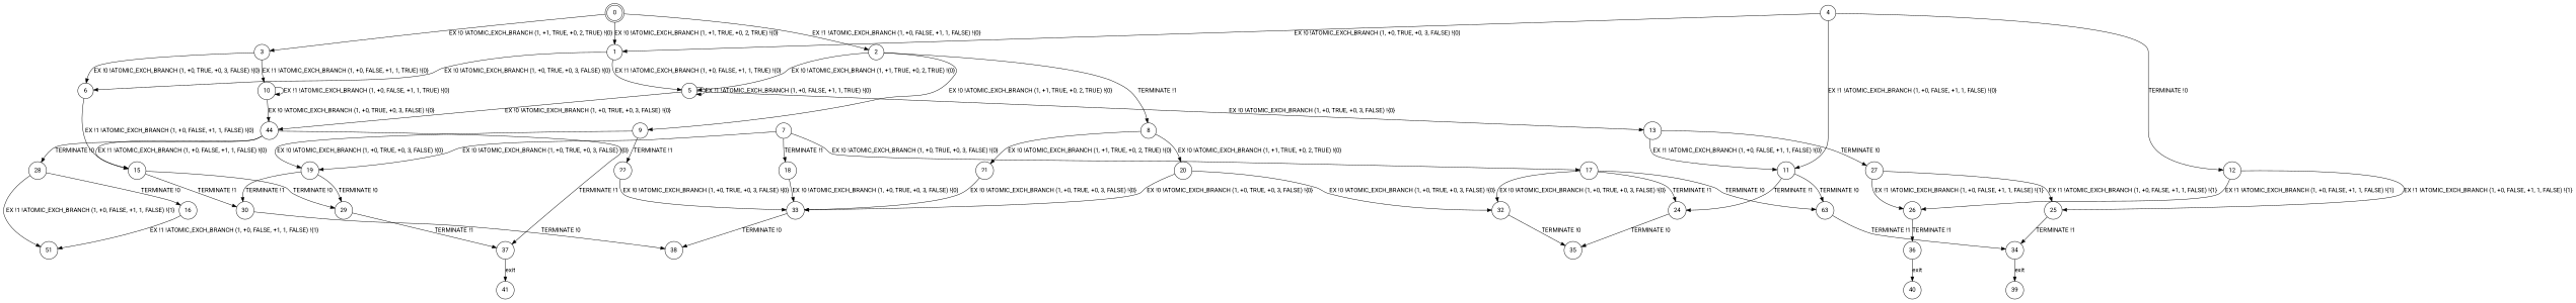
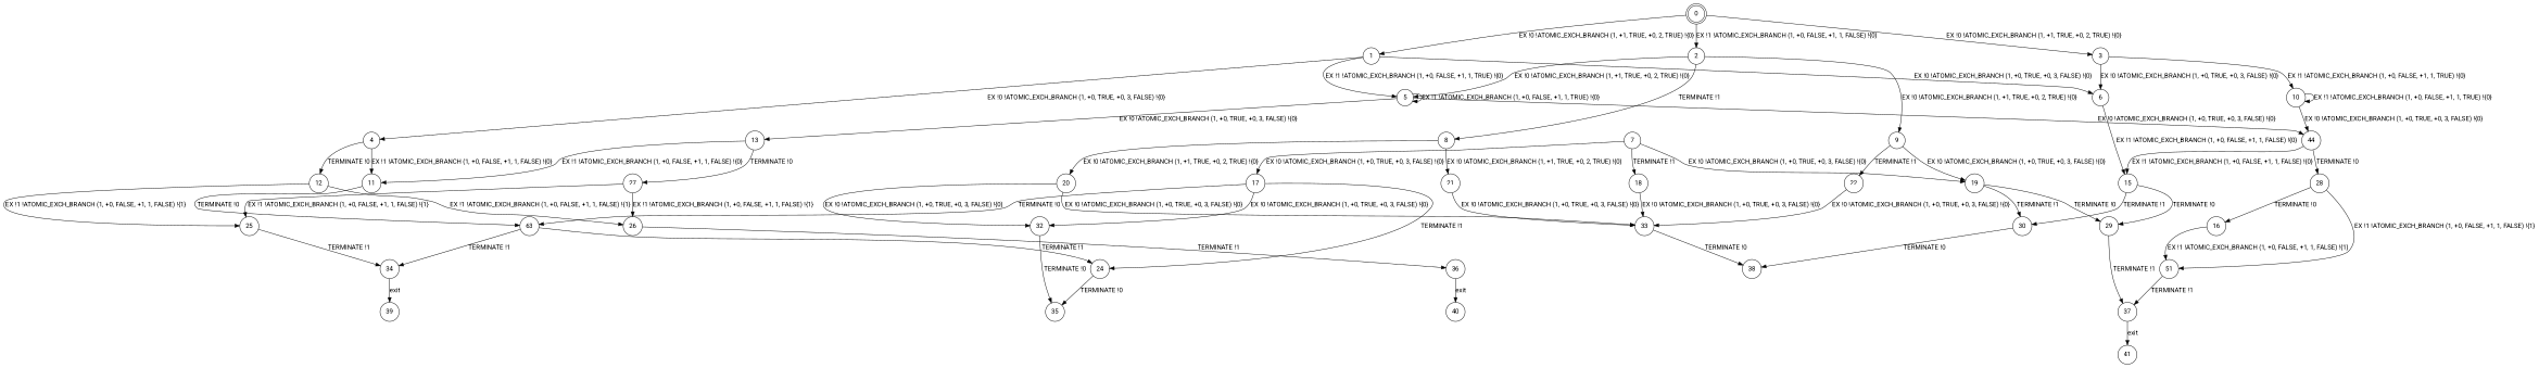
  digraph {
    fontname=Roboto
    node [fontname=Roboto shape=circle]
    edge [fontname=Roboto]
    0 [peripheries=2]
    1
    2
    3
    4
    5
    6
    8
    9
    10
    11
    12
    13
    n14 [label=44]
    15
    7
    17
    18
    19
    20
    21
    22
    n23 [label=63]
    24
    25
    26
    27
    28
    29
    30
    n31 [label=51]
    16
    32
    33
    34
    35
    36
    37
    38
    39
    40
    41
    0 -> 1 [label="EX !0 !ATOMIC_EXCH_BRANCH (1, +1, TRUE, +0, 2, TRUE) !{0}"]
    0 -> 2 [label="EX !1 !ATOMIC_EXCH_BRANCH (1, +0, FALSE, +1, 1, FALSE) !{0}"]
    0 -> 3 [label="EX !0 !ATOMIC_EXCH_BRANCH (1, +1, TRUE, +0, 2, TRUE) !{0}"]
-   4 -> 1 [label="EX !0 !ATOMIC_EXCH_BRANCH (1, +0, TRUE, +0, 3, FALSE) !{0}"]
+   1 -> 4 [label="EX !0 !ATOMIC_EXCH_BRANCH (1, +0, TRUE, +0, 3, FALSE) !{0}"]
    1 -> 5 [label="EX !1 !ATOMIC_EXCH_BRANCH (1, +0, FALSE, +1, 1, TRUE) !{0}"]
    1 -> 6 [label="EX !0 !ATOMIC_EXCH_BRANCH (1, +0, TRUE, +0, 3, FALSE) !{0}"]
    2 -> 5 [label="EX !0 !ATOMIC_EXCH_BRANCH (1, +1, TRUE, +0, 2, TRUE) !{0}"]
    2 -> 8 [label="TERMINATE !1"]
    2 -> 9 [label="EX !0 !ATOMIC_EXCH_BRANCH (1, +1, TRUE, +0, 2, TRUE) !{0}"]
    3 -> 6 [label="EX !0 !ATOMIC_EXCH_BRANCH (1, +0, TRUE, +0, 3, FALSE) !{0}"]
    3 -> 10 [label="EX !1 !ATOMIC_EXCH_BRANCH (1, +0, FALSE, +1, 1, TRUE) !{0}"]
    4 -> 11 [label="EX !1 !ATOMIC_EXCH_BRANCH (1, +0, FALSE, +1, 1, FALSE) !{0}"]
    4 -> 12 [label="TERMINATE !0"]
    5 -> 5 [label="EX !1 !ATOMIC_EXCH_BRANCH (1, +0, FALSE, +1, 1, TRUE) !{0}"]
    5 -> 13 [label="EX !0 !ATOMIC_EXCH_BRANCH (1, +0, TRUE, +0, 3, FALSE) !{0}"]
    5 -> n14 [label="EX !0 !ATOMIC_EXCH_BRANCH (1, +0, TRUE, +0, 3, FALSE) !{0}"]
    6 -> 15 [label="EX !1 !ATOMIC_EXCH_BRANCH (1, +0, FALSE, +1, 1, FALSE) !{0}"]
    8 -> 20 [label="EX !0 !ATOMIC_EXCH_BRANCH (1, +1, TRUE, +0, 2, TRUE) !{0}"]
    8 -> 21 [label="EX !0 !ATOMIC_EXCH_BRANCH (1, +1, TRUE, +0, 2, TRUE) !{0}"]
    9 -> 19 [label="EX !0 !ATOMIC_EXCH_BRANCH (1, +0, TRUE, +0, 3, FALSE) !{0}"]
    9 -> 22 [label="TERMINATE !1"]
    10 -> 10 [label="EX !1 !ATOMIC_EXCH_BRANCH (1, +0, FALSE, +1, 1, TRUE) !{0}"]
    10 -> n14 [label="EX !0 !ATOMIC_EXCH_BRANCH (1, +0, TRUE, +0, 3, FALSE) !{0}"]
    11 -> n23 [label="TERMINATE !0"]
-   11 -> 24 [label="TERMINATE !1"]
+   n23 -> 24 [label="TERMINATE !1"]
    12 -> 25 [label="EX !1 !ATOMIC_EXCH_BRANCH (1, +0, FALSE, +1, 1, FALSE) !{1}"]
    12 -> 26 [label="EX !1 !ATOMIC_EXCH_BRANCH (1, +0, FALSE, +1, 1, FALSE) !{1}"]
    13 -> 11 [label="EX !1 !ATOMIC_EXCH_BRANCH (1, +0, FALSE, +1, 1, FALSE) !{0}"]
    13 -> 27 [label="TERMINATE !0"]
    n14 -> 15 [label="EX !1 !ATOMIC_EXCH_BRANCH (1, +0, FALSE, +1, 1, FALSE) !{0}"]
    n14 -> 28 [label="TERMINATE !0"]
    15 -> 29 [label="TERMINATE !0"]
    15 -> 30 [label="TERMINATE !1"]
    7 -> 17 [label="EX !0 !ATOMIC_EXCH_BRANCH (1, +0, TRUE, +0, 3, FALSE) !{0}"]
    7 -> 18 [label="TERMINATE !1"]
    7 -> 19 [label="EX !0 !ATOMIC_EXCH_BRANCH (1, +0, TRUE, +0, 3, FALSE) !{0}"]
    17 -> n23 [label="TERMINATE !0"]
    17 -> 24 [label="TERMINATE !1"]
    17 -> 32 [label="EX !0 !ATOMIC_EXCH_BRANCH (1, +0, TRUE, +0, 3, FALSE) !{0}"]
    18 -> 33 [label="EX !0 !ATOMIC_EXCH_BRANCH (1, +0, TRUE, +0, 3, FALSE) !{0}"]
    19 -> 29 [label="TERMINATE !0"]
    19 -> 30 [label="TERMINATE !1"]
    20 -> 32 [label="EX !0 !ATOMIC_EXCH_BRANCH (1, +0, TRUE, +0, 3, FALSE) !{0}"]
    20 -> 33 [label="EX !0 !ATOMIC_EXCH_BRANCH (1, +0, TRUE, +0, 3, FALSE) !{0}"]
    21 -> 33 [label="EX !0 !ATOMIC_EXCH_BRANCH (1, +0, TRUE, +0, 3, FALSE) !{0}"]
    22 -> 33 [label="EX !0 !ATOMIC_EXCH_BRANCH (1, +0, TRUE, +0, 3, FALSE) !{0}"]
    n23 -> 34 [label="TERMINATE !1"]
    24 -> 35 [label="TERMINATE !0"]
    25 -> 34 [label="TERMINATE !1"]
    26 -> 36 [label="TERMINATE !1"]
    27 -> 25 [label="EX !1 !ATOMIC_EXCH_BRANCH (1, +0, FALSE, +1, 1, FALSE) !{1}"]
    27 -> 26 [label="EX !1 !ATOMIC_EXCH_BRANCH (1, +0, FALSE, +1, 1, FALSE) !{1}"]
    28 -> n31 [label="EX !1 !ATOMIC_EXCH_BRANCH (1, +0, FALSE, +1, 1, FALSE) !{1}"]
    28 -> 16 [label="TERMINATE !0"]
    29 -> 37 [label="TERMINATE !1"]
    30 -> 38 [label="TERMINATE !0"]
-   n14 -> 37 [label="TERMINATE !1"]
+   n31 -> 37 [label="TERMINATE !1"]
    16 -> n31 [label="EX !1 !ATOMIC_EXCH_BRANCH (1, +0, FALSE, +1, 1, FALSE) !{1}"]
    32 -> 35 [label="TERMINATE !0"]
    33 -> 38 [label="TERMINATE !0"]
    34 -> 39 [label=exit]
    36 -> 40 [label=exit]
    37 -> 41 [label=exit]
  }
